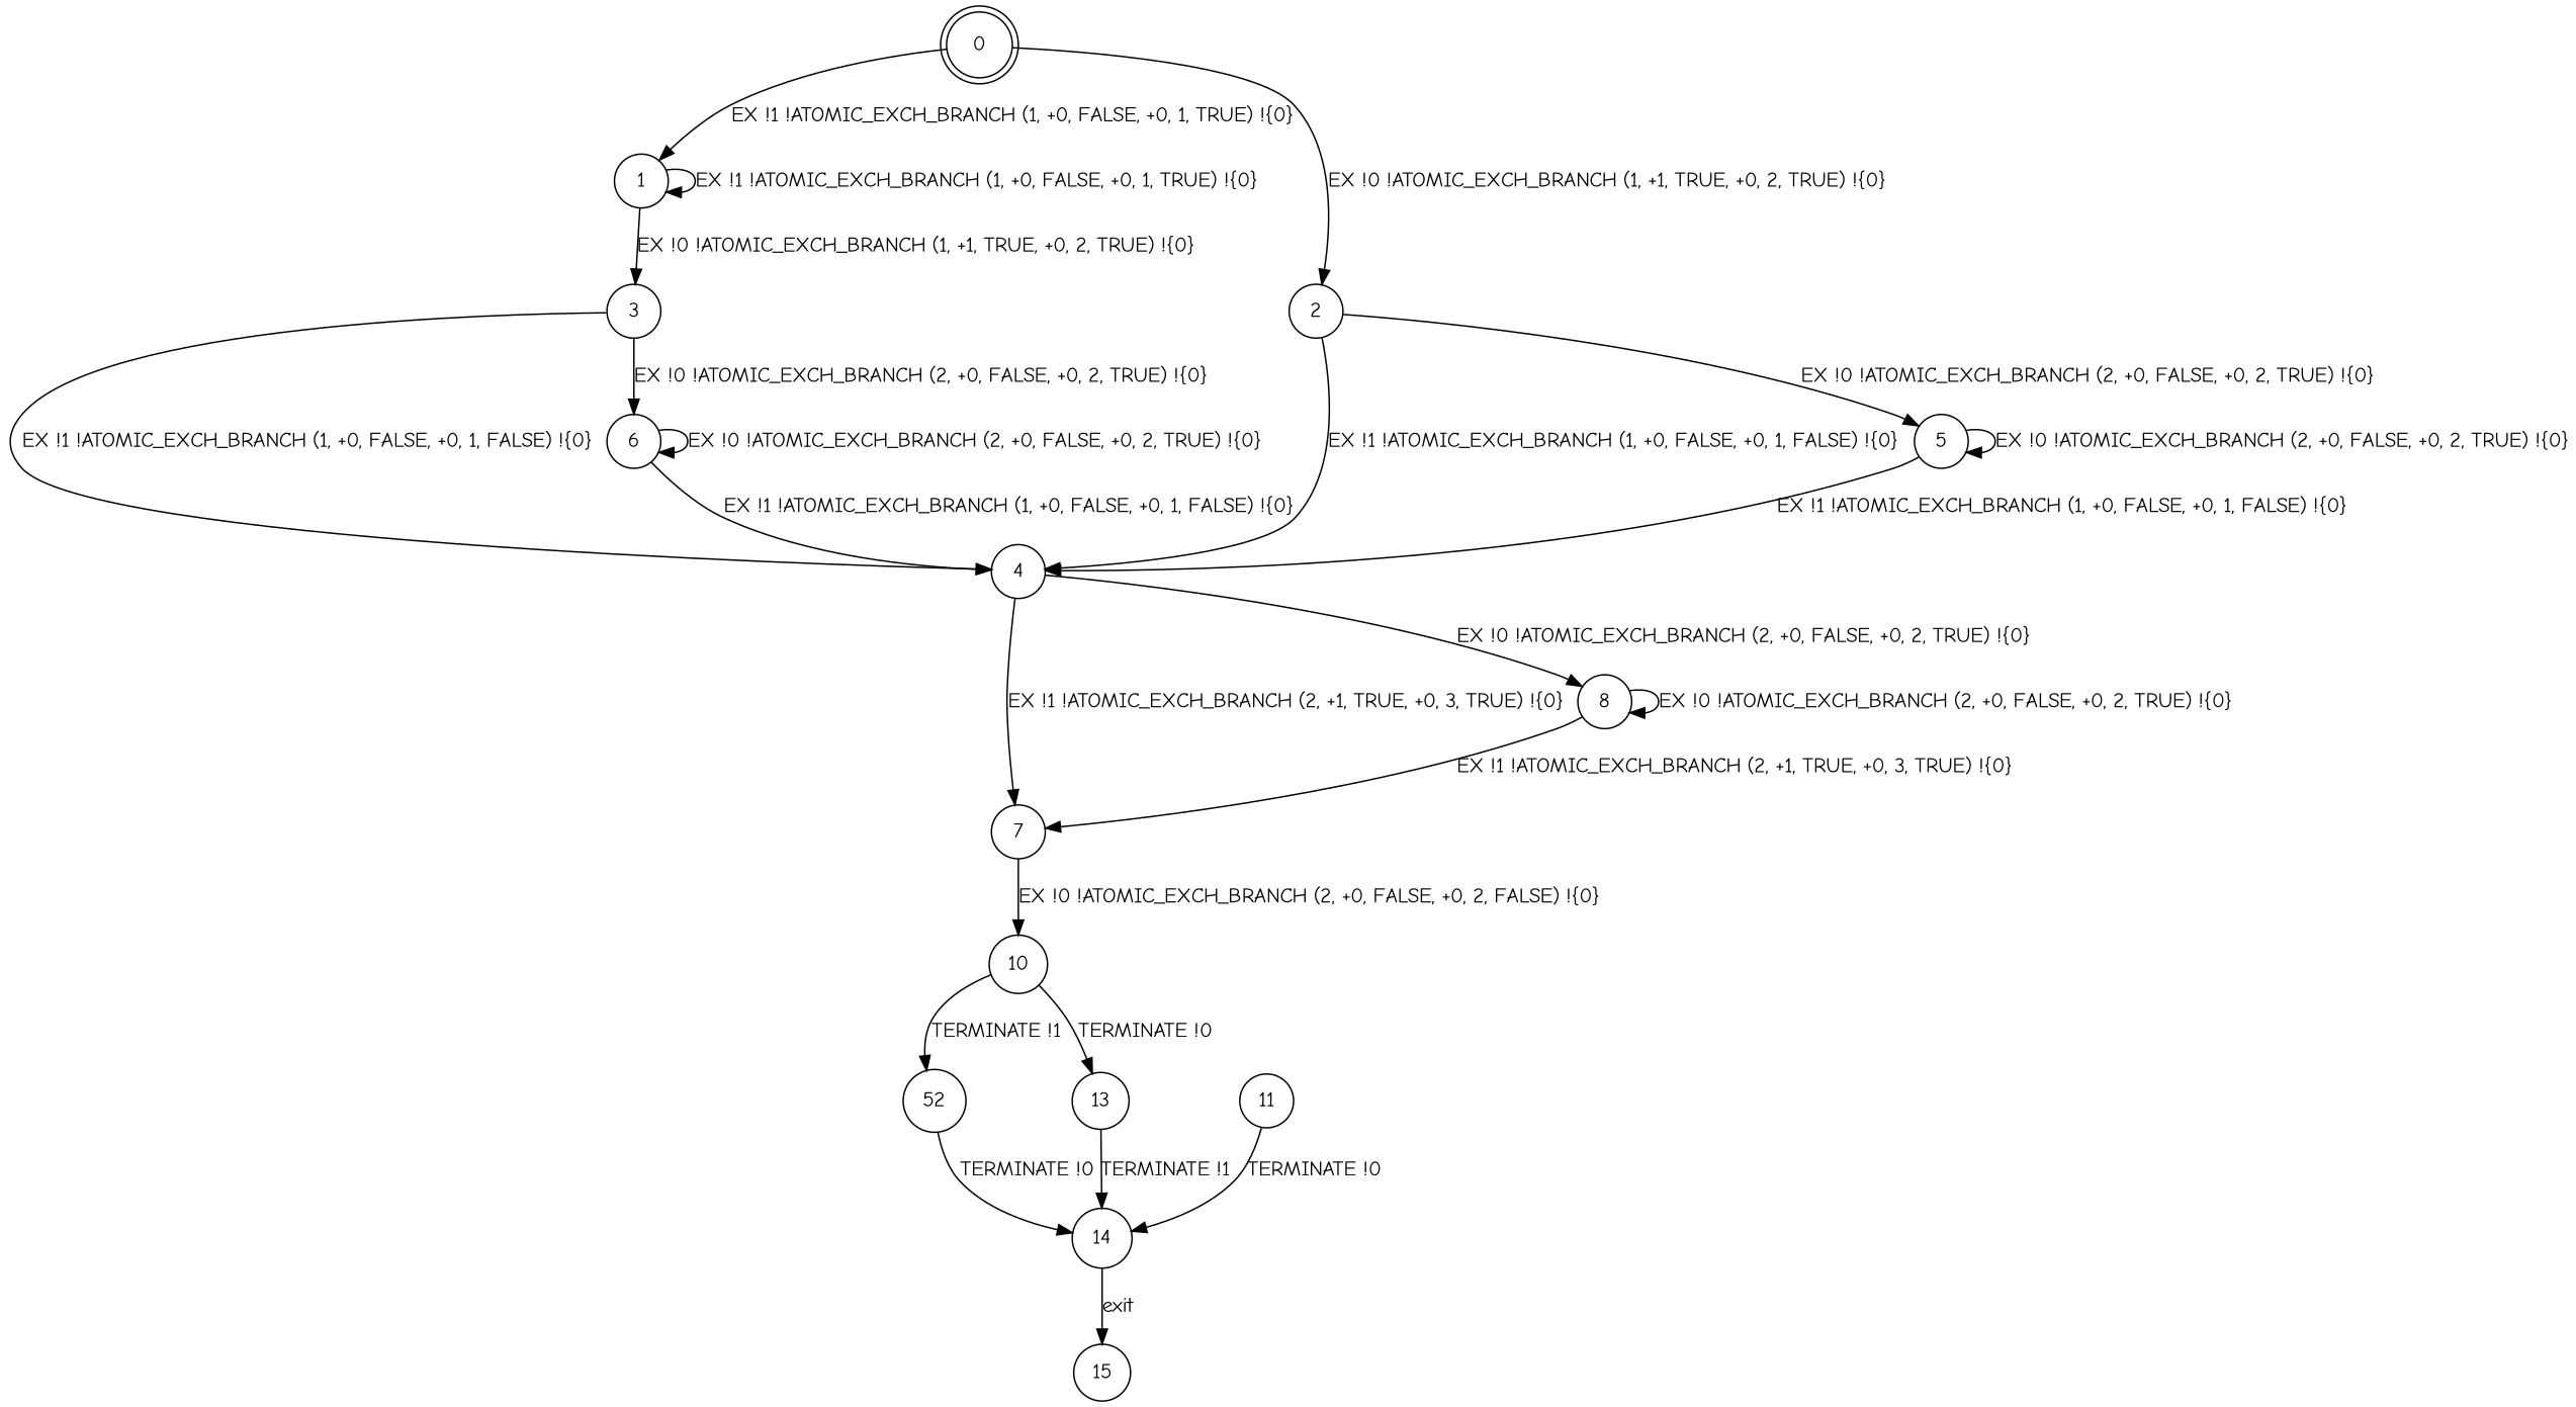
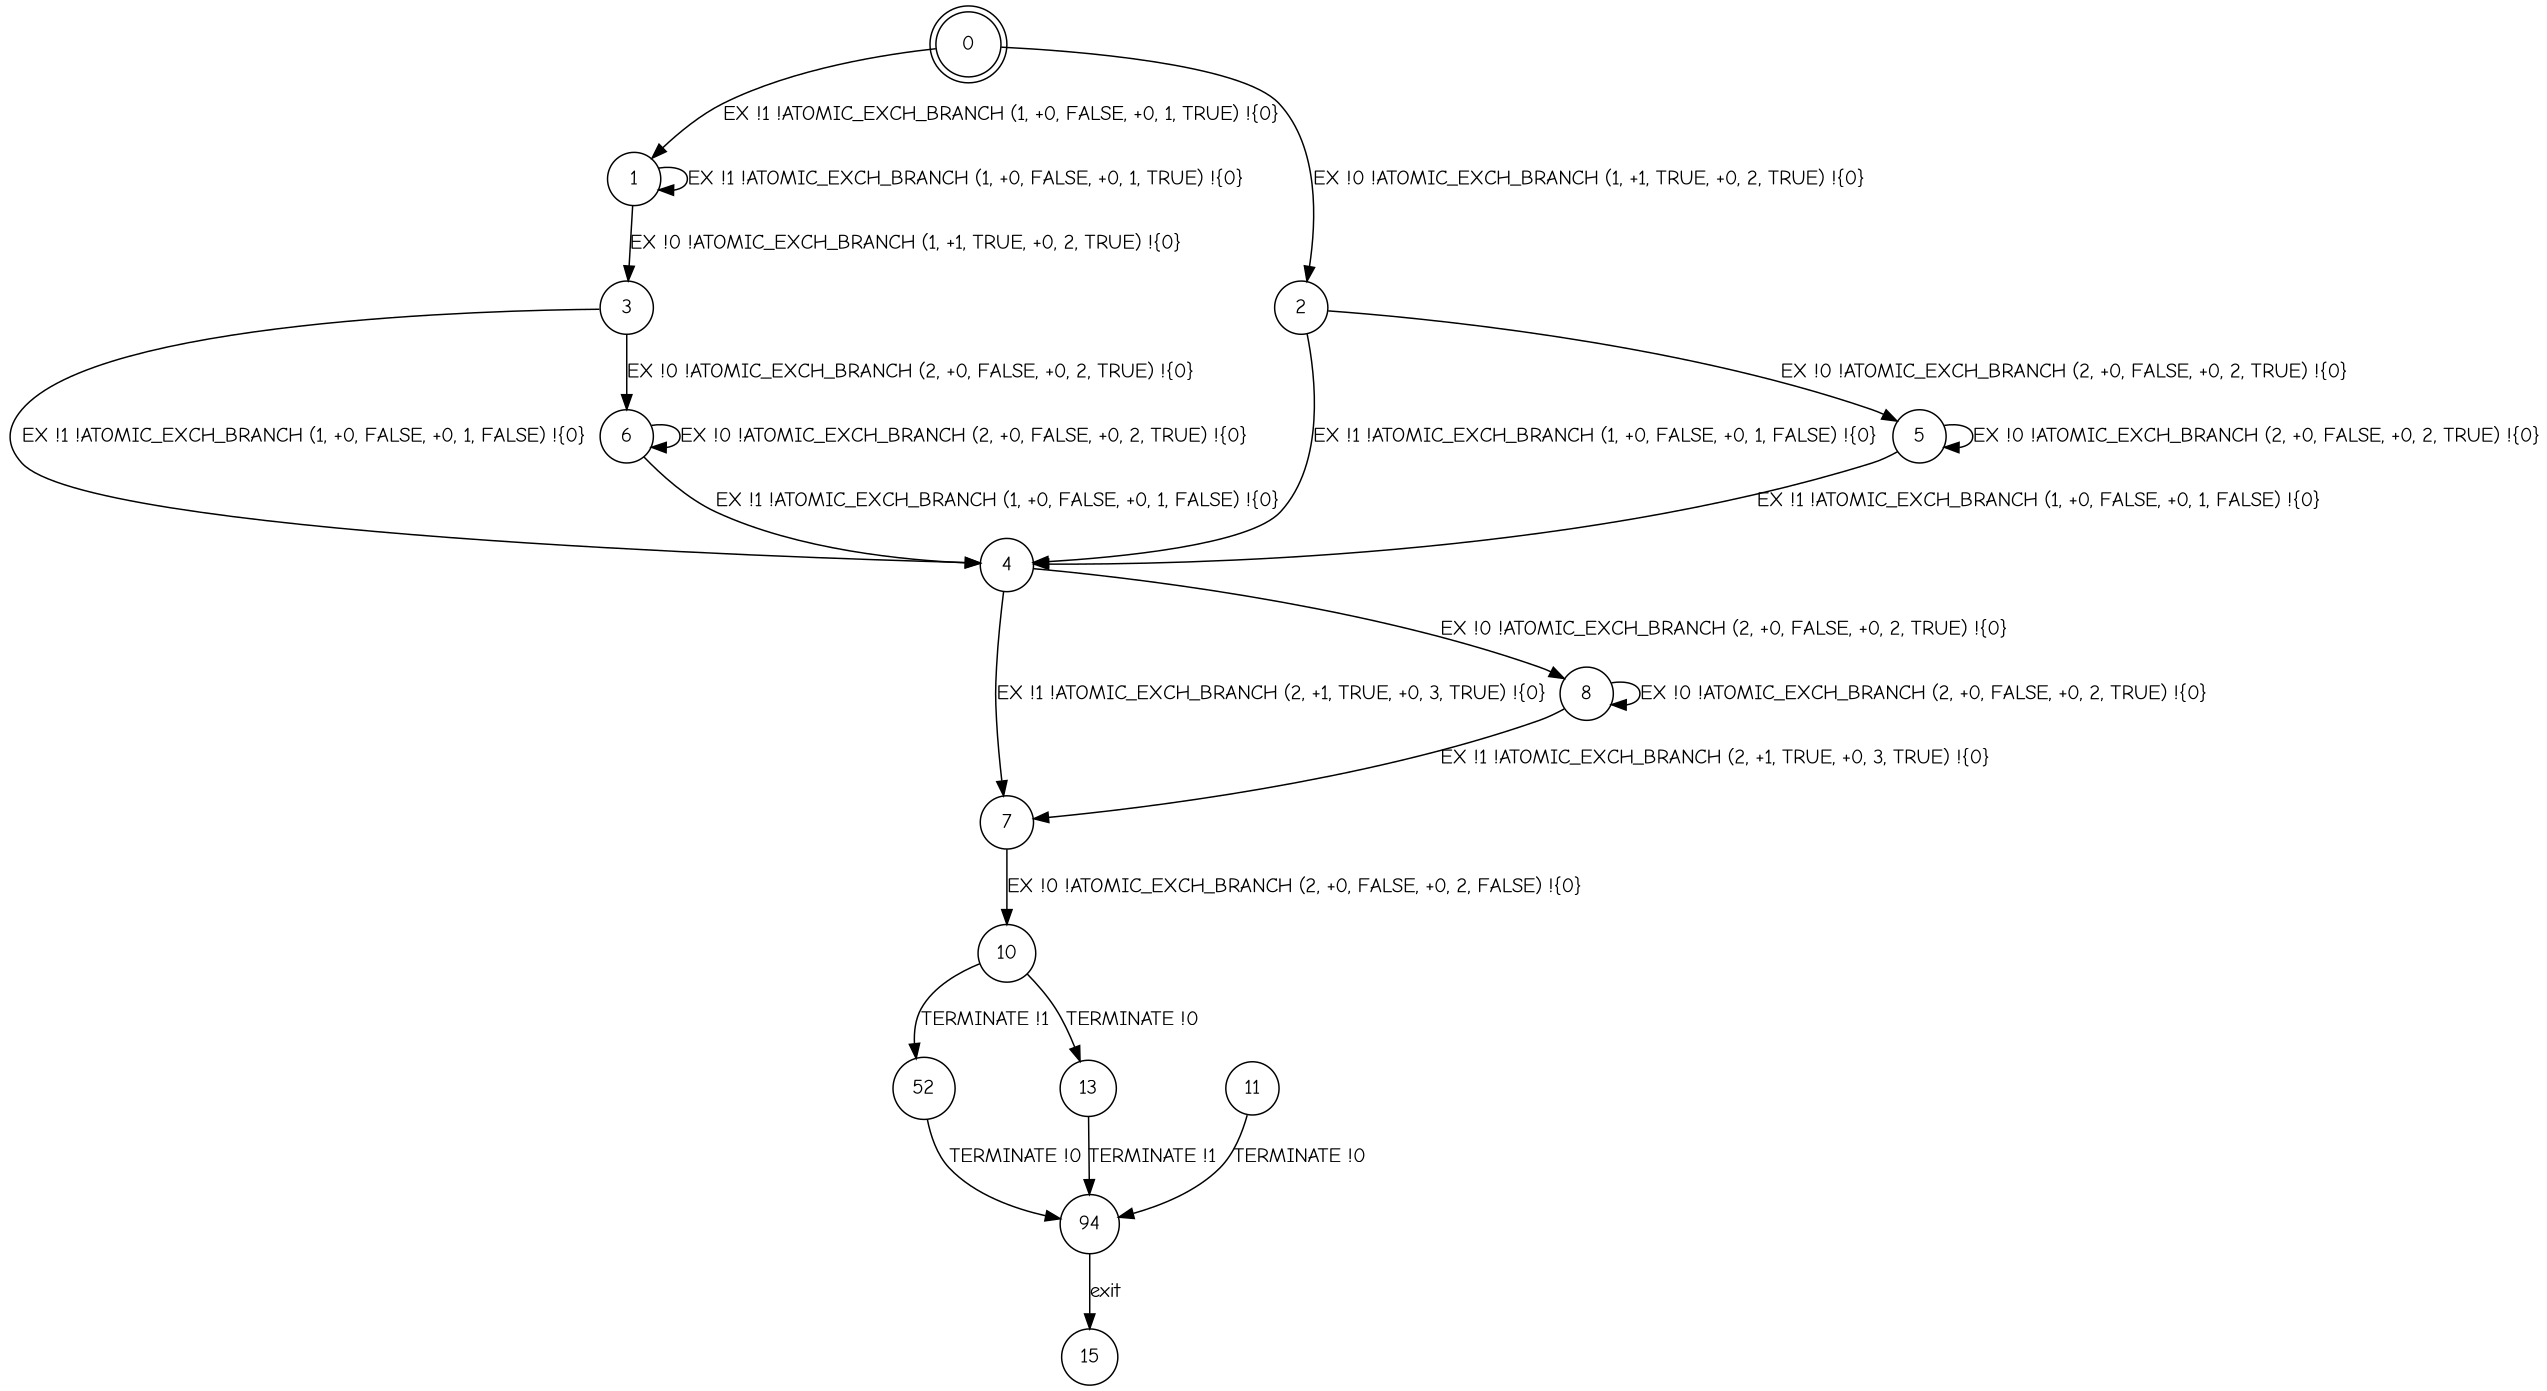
  digraph {
    fontname="Comic Neue"
    node [fontname="Comic Neue" shape=circle]
    edge [fontname="Comic Neue"]
    0 [peripheries=2]
    1
    2
    3
    4
    5
    6
    7
    8
    10
    n11 [label=52]
    13
    11
-   14
+   14 [label=94]
    15
    0 -> 1 [label="EX !1 !ATOMIC_EXCH_BRANCH (1, +0, FALSE, +0, 1, TRUE) !{0}"]
    0 -> 2 [label="EX !0 !ATOMIC_EXCH_BRANCH (1, +1, TRUE, +0, 2, TRUE) !{0}"]
    1 -> 1 [label="EX !1 !ATOMIC_EXCH_BRANCH (1, +0, FALSE, +0, 1, TRUE) !{0}"]
    1 -> 3 [label="EX !0 !ATOMIC_EXCH_BRANCH (1, +1, TRUE, +0, 2, TRUE) !{0}"]
    2 -> 4 [label="EX !1 !ATOMIC_EXCH_BRANCH (1, +0, FALSE, +0, 1, FALSE) !{0}"]
    2 -> 5 [label="EX !0 !ATOMIC_EXCH_BRANCH (2, +0, FALSE, +0, 2, TRUE) !{0}"]
    3 -> 4 [label="EX !1 !ATOMIC_EXCH_BRANCH (1, +0, FALSE, +0, 1, FALSE) !{0}"]
    3 -> 6 [label="EX !0 !ATOMIC_EXCH_BRANCH (2, +0, FALSE, +0, 2, TRUE) !{0}"]
    4 -> 7 [label="EX !1 !ATOMIC_EXCH_BRANCH (2, +1, TRUE, +0, 3, TRUE) !{0}"]
    4 -> 8 [label="EX !0 !ATOMIC_EXCH_BRANCH (2, +0, FALSE, +0, 2, TRUE) !{0}"]
    5 -> 4 [label="EX !1 !ATOMIC_EXCH_BRANCH (1, +0, FALSE, +0, 1, FALSE) !{0}"]
    5 -> 5 [label="EX !0 !ATOMIC_EXCH_BRANCH (2, +0, FALSE, +0, 2, TRUE) !{0}"]
    6 -> 4 [label="EX !1 !ATOMIC_EXCH_BRANCH (1, +0, FALSE, +0, 1, FALSE) !{0}"]
    6 -> 6 [label="EX !0 !ATOMIC_EXCH_BRANCH (2, +0, FALSE, +0, 2, TRUE) !{0}"]
    7 -> 10 [label="EX !0 !ATOMIC_EXCH_BRANCH (2, +0, FALSE, +0, 2, FALSE) !{0}"]
    8 -> 7 [label="EX !1 !ATOMIC_EXCH_BRANCH (2, +1, TRUE, +0, 3, TRUE) !{0}"]
    8 -> 8 [label="EX !0 !ATOMIC_EXCH_BRANCH (2, +0, FALSE, +0, 2, TRUE) !{0}"]
    10 -> n11 [label="TERMINATE !1"]
    10 -> 13 [label="TERMINATE !0"]
    n11 -> 14 [label="TERMINATE !0"]
    13 -> 14 [label="TERMINATE !1"]
    11 -> 14 [label="TERMINATE !0"]
    14 -> 15 [label=exit]
  }
